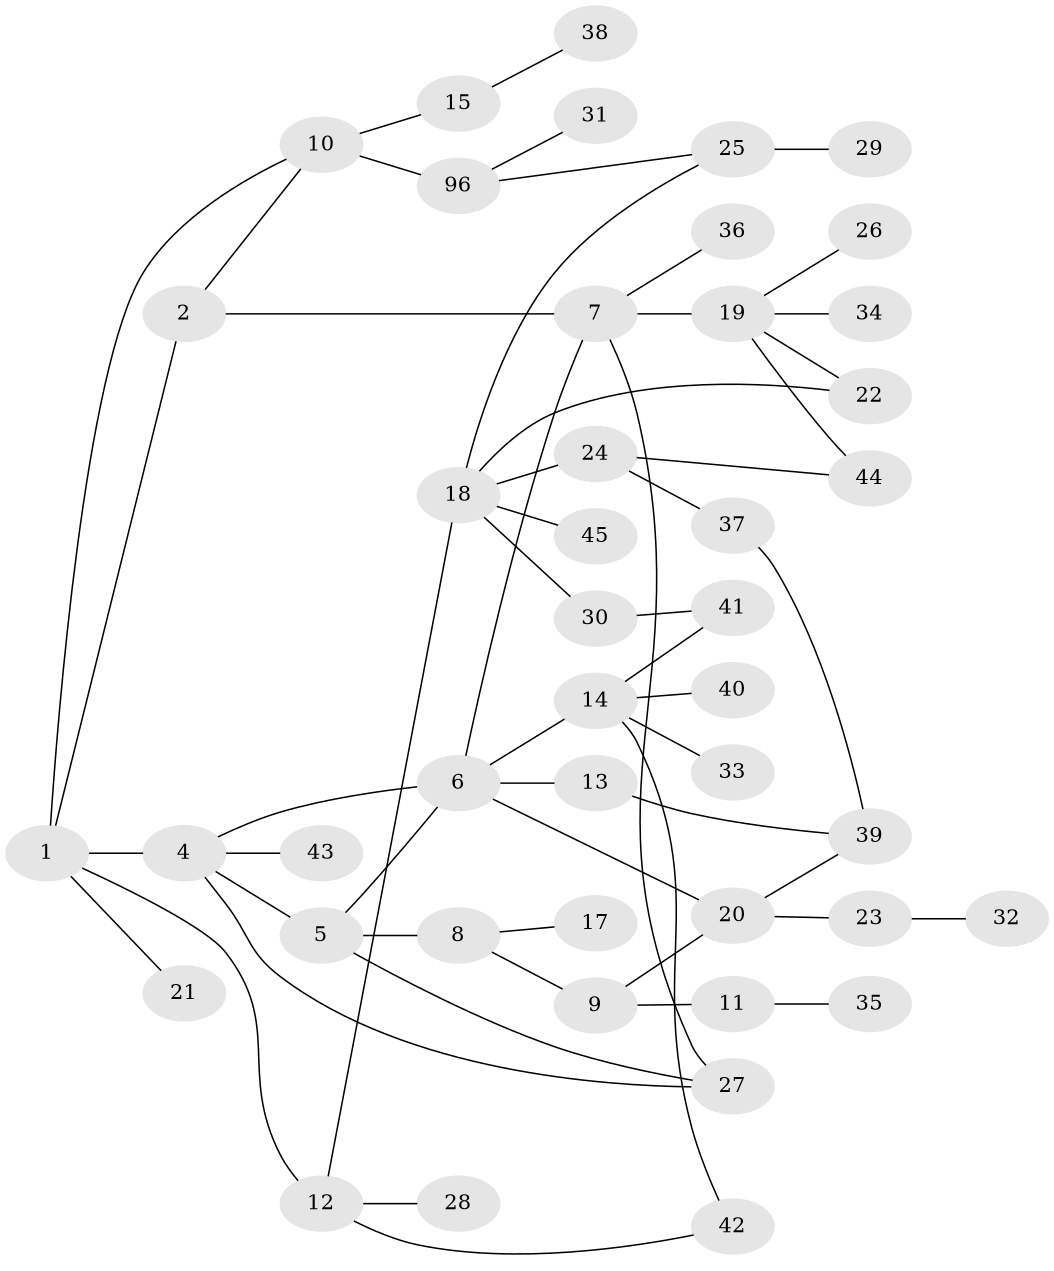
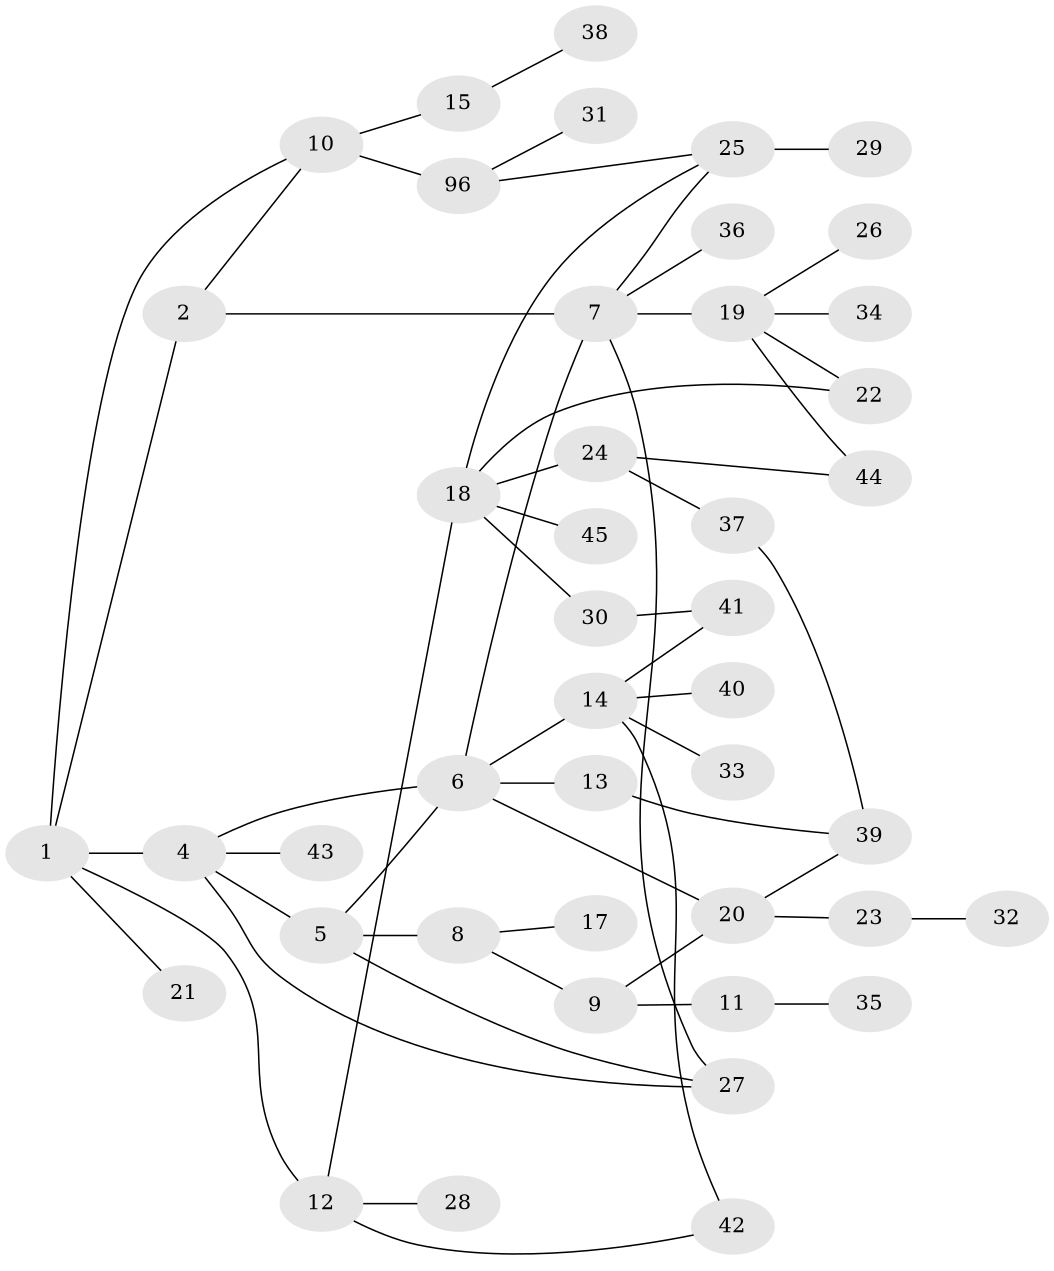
  graph {
    rankdir=LR
    node [color=gray90 style=filled]
    edge [weight=1.0]
    1
    2
    4
    10
    12
    21
    7
    5
    6
    27
    43
    15
    n13 [label=96]
    18
    28
    42
    19
    25
    36
    8
    13
    14
    20
    9
    17
    39
    33
    40
    41
    23
    22
    26
    34
    44
    29
    11
    35
    38
    31
    24
    30
    45
    37
    32
    1 -- 2
    1 -- 4
    1 -- 10
    1 -- 12
    1 -- 21
    2 -- 10
    2 -- 7
    4 -- 5
    4 -- 6
    4 -- 27
    4 -- 43
    10 -- 15 [weight=3.0]
    10 -- n13
    12 -- 18
    12 -- 28
    12 -- 42
    7 -- 27
    7 -- 19
+   7 -- 25
    7 -- 36
    5 -- 6
    5 -- 27
    5 -- 8
    6 -- 7
    6 -- 13 [weight=3.0]
    6 -- 14
    6 -- 20
    15 -- 38
    n13 -- 25
    n13 -- 31
    18 -- 25
    18 -- 22
    18 -- 24
    18 -- 30
    18 -- 45
    19 -- 22
    19 -- 26
    19 -- 34
    19 -- 44
    25 -- 29 [weight=3.0]
    8 -- 9
    8 -- 17
    13 -- 39
    14 -- 42
    14 -- 33
    14 -- 40
    14 -- 41
    20 -- 39
    20 -- 23
    9 -- 20
    9 -- 11
    23 -- 32
    11 -- 35
    24 -- 44
    24 -- 37
    30 -- 41
    37 -- 39
  }
